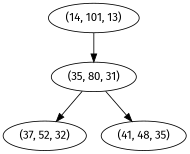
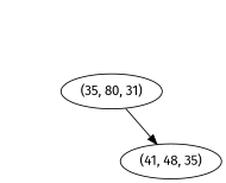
  digraph {
    fontname="Fira Sans"
    node [fontname="Fira Sans"]
    edge [fontname="Fira Sans"]
-   "(14, 101, 13)"
    "(35, 80, 31)"
-   "(37, 52, 32)"
    "(41, 48, 35)"
-   "(14, 101, 13)" -> "(35, 80, 31)"
-   "(35, 80, 31)" -> "(37, 52, 32)"
    "(35, 80, 31)" -> "(41, 48, 35)"
  }
